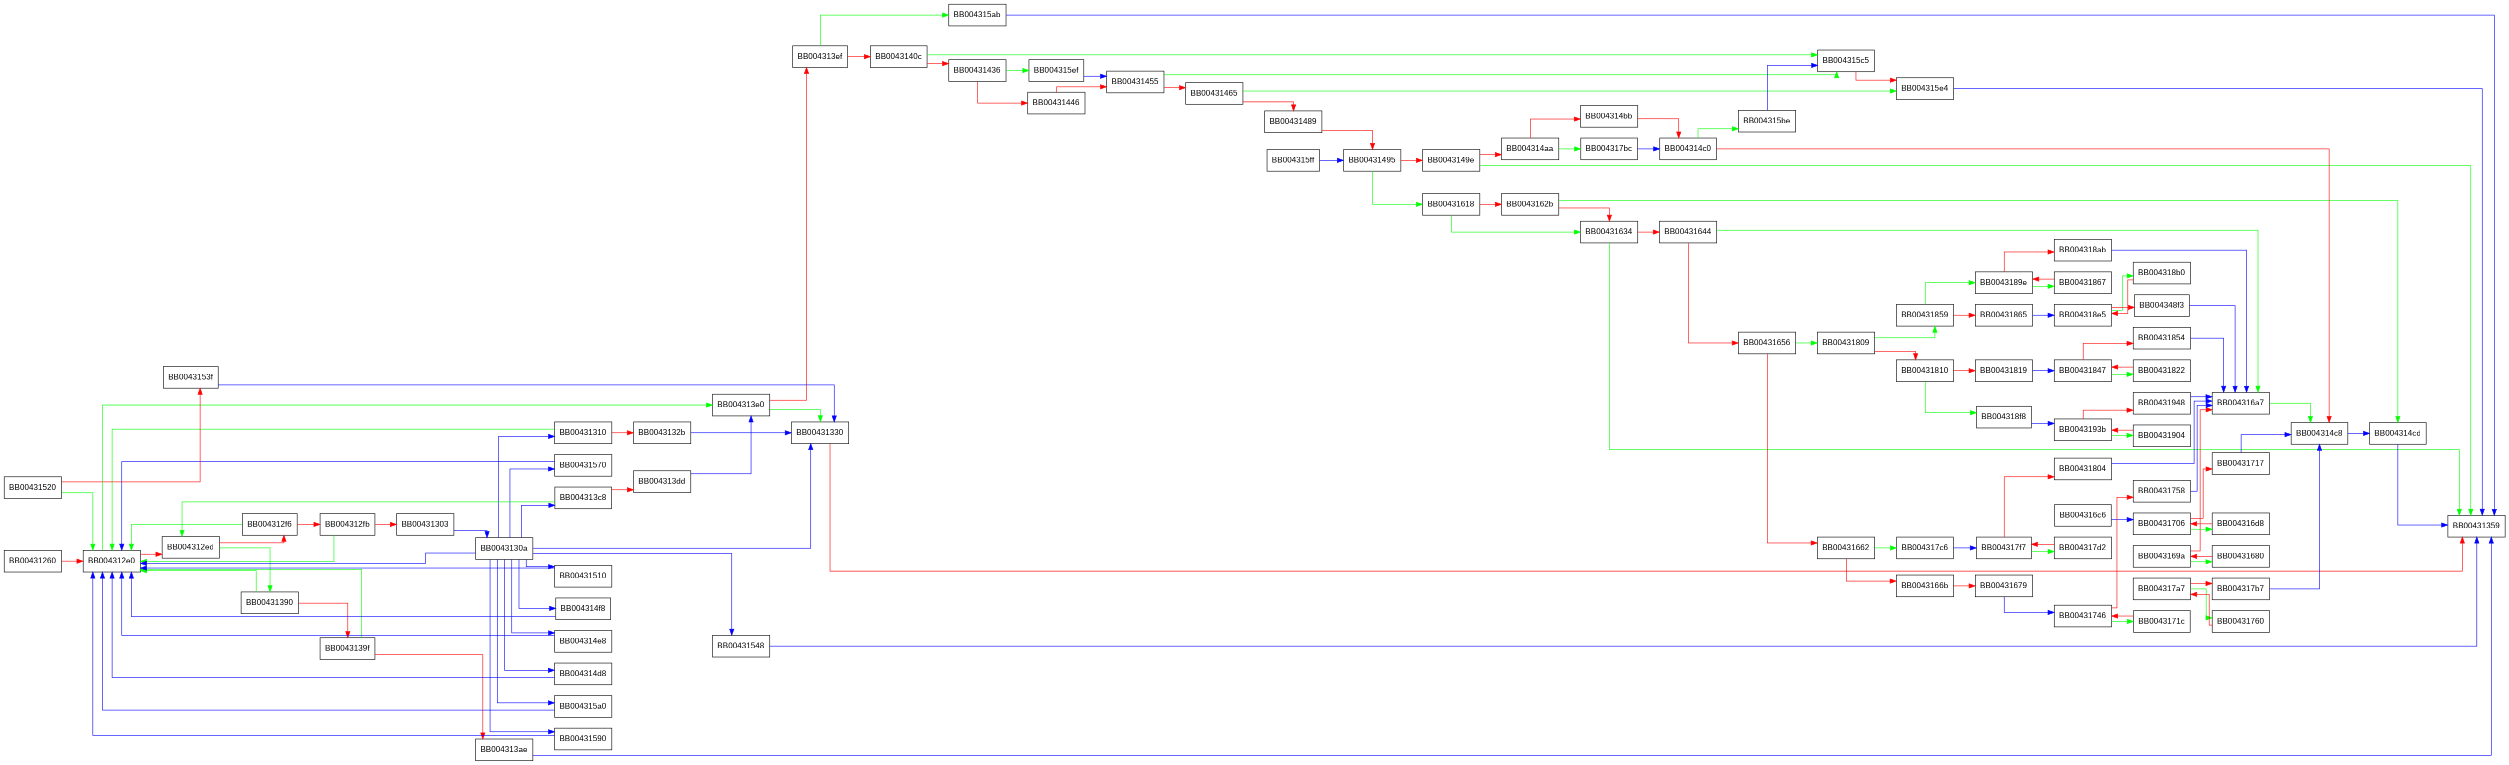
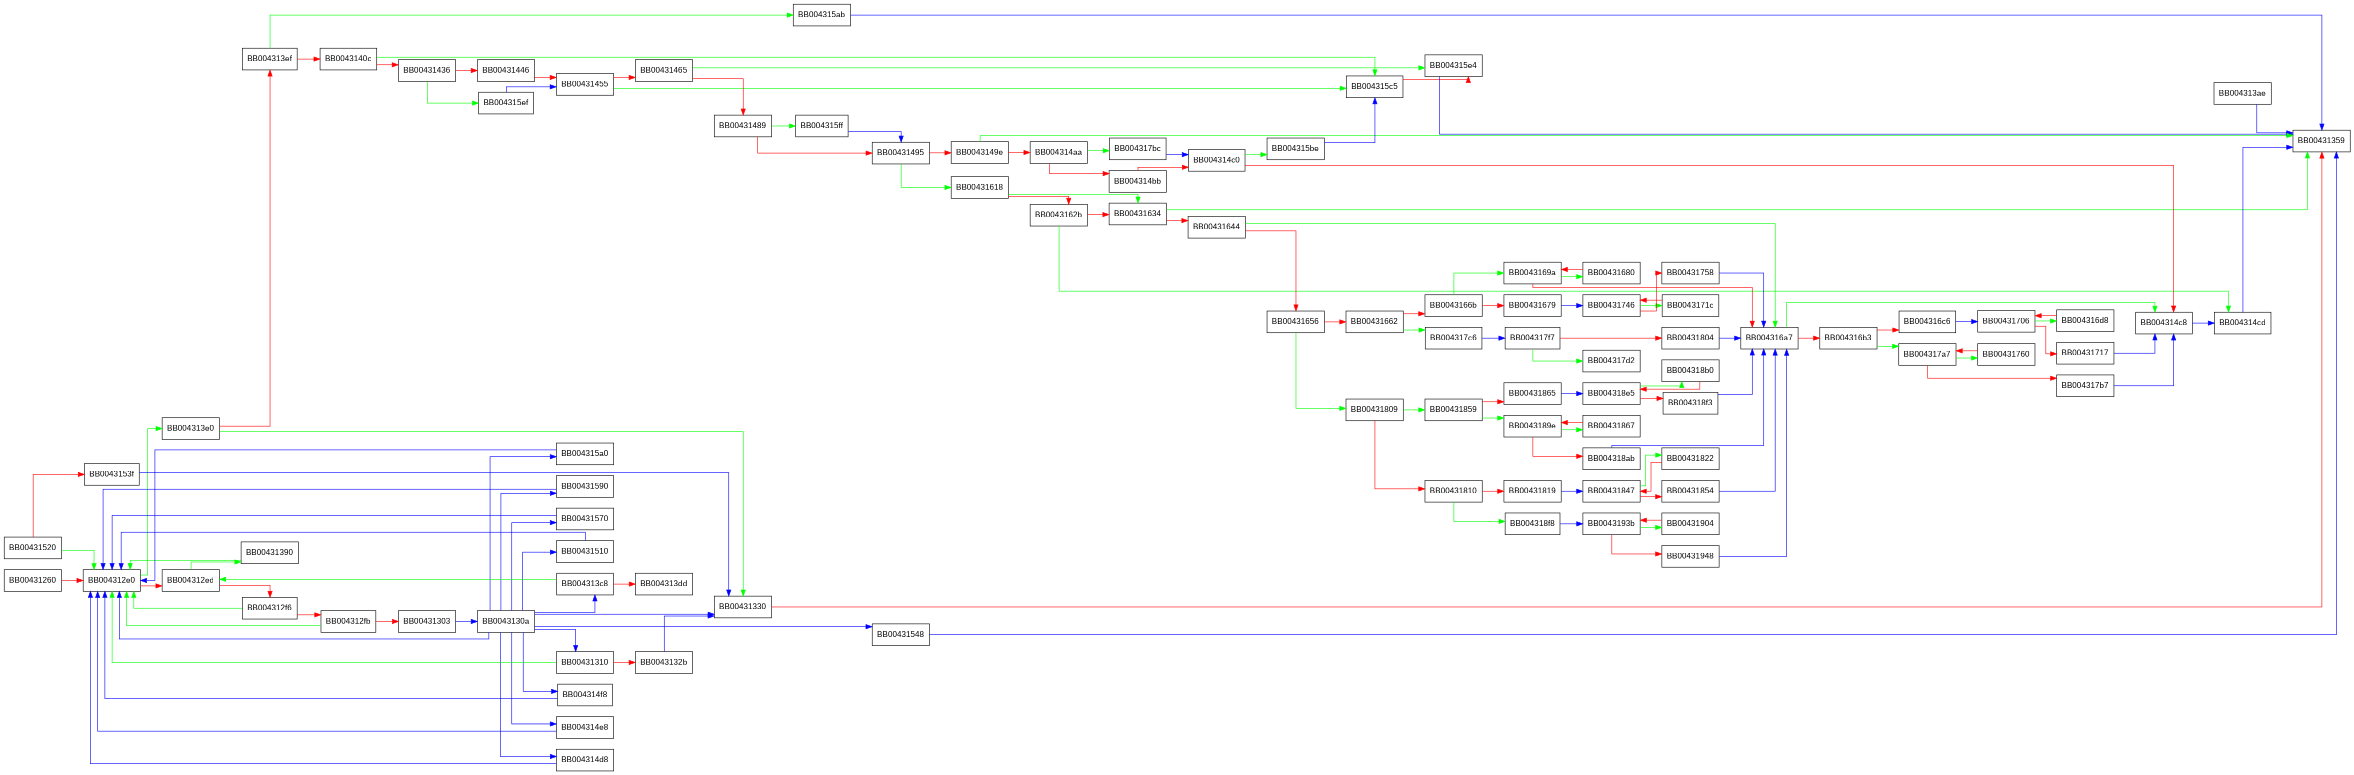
  digraph {
    fontname="Liberation Sans"
    rankdir=LR
    splines=ortho
    node [fontname="Liberation Sans" shape=box]
    edge [color=red fontname="Liberation Sans"]
    BB00431260
    BB004312e0
    BB004313e0
    BB004312ed
    BB00431330
    BB004313ef
    BB00431390
    BB004312f6
    BB00431359
    BB004315ab
    BB0043140c
-   BB0043139f
    BB004312fb
    BB004313ae
    BB00431303
    BB0043130a
    BB00431548
    BB00431310
    BB00431510
    BB004314f8
    BB004314e8
    BB004314d8
    BB004313c8
    BB004315a0
    BB00431590
    BB00431570
    BB0043132b
    BB00431520
    BB0043153f
    BB004313dd
    BB004315c5
    BB00431436
    BB004315e4
    BB004315ef
    BB00431446
    BB00431455
    BB00431465
    BB00431489
    BB004315ff
    BB00431495
    BB00431618
    BB0043149e
    BB00431634
    BB0043162b
    BB004314aa
    BB00431644
    BB004314cd
    BB004317bc
    BB004314bb
    BB004314c0
    BB004315be
    BB004314c8
    BB004316a7
    BB00431656
+   BB004316b3
    BB00431809
    BB00431662
    BB004317a7
    BB004316c6
    BB00431859
    BB00431810
    BB004317c6
    BB0043166b
    BB0043189e
    BB00431865
    BB004318f8
    BB00431819
    BB004317f7
    BB0043169a
    BB00431679
    BB004317d2
    BB00431804
    BB00431680
    BB00431746
    BB0043171c
    BB00431758
    BB00431760
    BB004317b7
    BB00431706
    BB004316d8
    BB00431717
    BB00431867
    BB004318ab
    BB004318e5
    BB0043193b
    BB00431847
    BB00431904
    BB00431948
    BB00431822
    BB00431854
    BB004318b0
-   BB004318f3 [label=BB004348f3]
+   BB004318f3
    BB00431260 -> BB004312e0
    BB004312e0 -> BB004313e0 [color=green]
    BB004312e0 -> BB004312ed
    BB004313e0 -> BB00431330 [color=green]
    BB004313e0 -> BB004313ef
    BB004312ed -> BB00431390 [color=green]
    BB004312ed -> BB004312f6
    BB00431330 -> BB00431359
    BB004313ef -> BB004315ab [color=green]
    BB004313ef -> BB0043140c
    BB00431390 -> BB004312e0 [color=green]
-   BB00431390 -> BB0043139f
    BB004312f6 -> BB004312e0 [color=green]
    BB004312f6 -> BB004312fb
    BB004315ab -> BB00431359 [color=blue]
    BB0043140c -> BB004315c5 [color=green]
    BB0043140c -> BB00431436
-   BB0043139f -> BB004312e0 [color=green]
-   BB0043139f -> BB004313ae
    BB004312fb -> BB004312e0 [color=green]
    BB004312fb -> BB00431303
    BB004313ae -> BB00431359 [color=blue]
    BB00431303 -> BB0043130a [color=blue]
    BB0043130a -> BB004312e0 [color=blue]
    BB0043130a -> BB00431330 [color=blue]
    BB0043130a -> BB00431548 [color=blue]
    BB0043130a -> BB00431310 [color=blue]
    BB0043130a -> BB00431510 [color=blue]
    BB0043130a -> BB004314f8 [color=blue]
    BB0043130a -> BB004314e8 [color=blue]
    BB0043130a -> BB004314d8 [color=blue]
    BB0043130a -> BB004313c8 [color=blue]
    BB0043130a -> BB004315a0 [color=blue]
    BB0043130a -> BB00431590 [color=blue]
    BB0043130a -> BB00431570 [color=blue]
    BB00431548 -> BB00431359 [color=blue]
    BB00431310 -> BB004312e0 [color=green]
    BB00431310 -> BB0043132b
    BB00431510 -> BB004312e0 [color=blue]
    BB004314f8 -> BB004312e0 [color=blue]
    BB004314e8 -> BB004312e0 [color=blue]
    BB004314d8 -> BB004312e0 [color=blue]
    BB004313c8 -> BB004312ed [color=green]
    BB004313c8 -> BB004313dd
    BB004315a0 -> BB004312e0 [color=blue]
    BB00431590 -> BB004312e0 [color=blue]
    BB00431570 -> BB004312e0 [color=blue]
    BB0043132b -> BB00431330 [color=blue]
    BB00431520 -> BB004312e0 [color=green]
    BB00431520 -> BB0043153f
    BB0043153f -> BB00431330 [color=blue]
-   BB004313dd -> BB004313e0 [color=blue]
    BB004315c5 -> BB004315e4
    BB00431436 -> BB004315ef [color=green]
    BB00431436 -> BB00431446
    BB004315e4 -> BB00431359 [color=blue]
    BB004315ef -> BB00431455 [color=blue]
    BB00431446 -> BB00431455
    BB00431455 -> BB004315c5 [color=green]
    BB00431455 -> BB00431465
    BB00431465 -> BB004315e4 [color=green]
    BB00431465 -> BB00431489
+   BB00431489 -> BB004315ff [color=green]
    BB00431489 -> BB00431495
    BB004315ff -> BB00431495 [color=blue]
    BB00431495 -> BB00431618 [color=green]
    BB00431495 -> BB0043149e
    BB00431618 -> BB00431634 [color=green]
    BB00431618 -> BB0043162b
    BB0043149e -> BB00431359 [color=green]
    BB0043149e -> BB004314aa
    BB00431634 -> BB00431359 [color=green]
    BB00431634 -> BB00431644
    BB0043162b -> BB00431634
    BB0043162b -> BB004314cd [color=green]
    BB004314aa -> BB004317bc [color=green]
    BB004314aa -> BB004314bb
    BB00431644 -> BB004316a7 [color=green]
    BB00431644 -> BB00431656
    BB004314cd -> BB00431359 [color=blue]
    BB004317bc -> BB004314c0 [color=blue]
    BB004314bb -> BB004314c0
    BB004314c0 -> BB004315be [color=green]
    BB004314c0 -> BB004314c8
    BB004315be -> BB004315c5 [color=blue]
    BB004314c8 -> BB004314cd [color=blue]
    BB004316a7 -> BB004314c8 [color=green]
+   BB004316a7 -> BB004316b3
    BB00431656 -> BB00431809 [color=green]
    BB00431656 -> BB00431662
+   BB004316b3 -> BB004317a7 [color=green]
+   BB004316b3 -> BB004316c6
    BB00431809 -> BB00431859 [color=green]
    BB00431809 -> BB00431810
    BB00431662 -> BB004317c6 [color=green]
    BB00431662 -> BB0043166b
    BB004317a7 -> BB00431760 [color=green]
    BB004317a7 -> BB004317b7
    BB004316c6 -> BB00431706 [color=blue]
    BB00431859 -> BB0043189e [color=green]
    BB00431859 -> BB00431865
    BB00431810 -> BB004318f8 [color=green]
    BB00431810 -> BB00431819
    BB004317c6 -> BB004317f7 [color=blue]
+   BB0043166b -> BB0043169a [color=green]
    BB0043166b -> BB00431679
    BB0043189e -> BB00431867 [color=green]
    BB0043189e -> BB004318ab
    BB00431865 -> BB004318e5 [color=blue]
    BB004318f8 -> BB0043193b [color=blue]
    BB00431819 -> BB00431847 [color=blue]
    BB004317f7 -> BB004317d2 [color=green]
    BB004317f7 -> BB00431804
    BB0043169a -> BB004316a7
    BB0043169a -> BB00431680 [color=green]
    BB00431679 -> BB00431746 [color=blue]
-   BB004317d2 -> BB004317f7
    BB00431804 -> BB004316a7 [color=blue]
    BB00431680 -> BB0043169a
    BB00431746 -> BB0043171c [color=green]
    BB00431746 -> BB00431758
    BB0043171c -> BB00431746
    BB00431758 -> BB004316a7 [color=blue]
    BB00431760 -> BB004317a7
    BB004317b7 -> BB004314c8 [color=blue]
    BB00431706 -> BB004316d8 [color=green]
    BB00431706 -> BB00431717
    BB004316d8 -> BB00431706
    BB00431717 -> BB004314c8 [color=blue]
    BB00431867 -> BB0043189e
    BB004318ab -> BB004316a7 [color=blue]
    BB004318e5 -> BB004318b0 [color=green]
    BB004318e5 -> BB004318f3
    BB0043193b -> BB00431904 [color=green]
    BB0043193b -> BB00431948
    BB00431847 -> BB00431822 [color=green]
    BB00431847 -> BB00431854
    BB00431904 -> BB0043193b
    BB00431948 -> BB004316a7 [color=blue]
    BB00431822 -> BB00431847
    BB00431854 -> BB004316a7 [color=blue]
    BB004318b0 -> BB004318e5
    BB004318f3 -> BB004316a7 [color=blue]
  }
